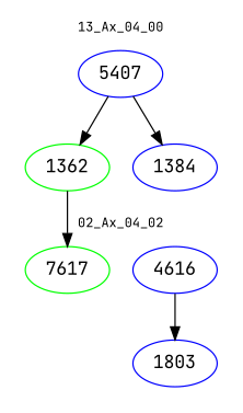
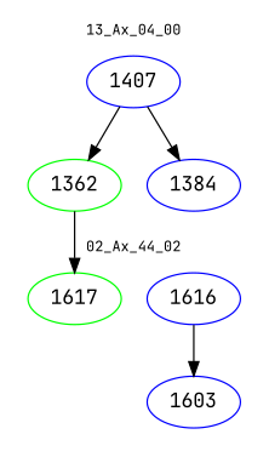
  digraph {
    fontname="JetBrains Mono"
    node [color=blue fontname="JetBrains Mono"]
    edge [color=black fontname="JetBrains Mono"]
-   n1 [label=4616]
-   n2 [label=1803]
-   n3 [color=green label=7617]
-   n4 [label=5407]
+   n1 [label=1616]
+   n2 [label=1603]
+   n3 [color=green label=1617]
+   n4 [label=1407]
    n5 [color=green label=1362]
    n6 [label=1384]
    subgraph cluster_1 {
      color=white
      fontsize=10
-     label="02_Ax_04_02"
+     label="02_Ax_44_02"
      n1
      n2
      n3
    }
    subgraph cluster_2 {
      color=white
      fontsize=10
      label="13_Ax_04_00"
      n4
      n5
      n6
    }
    n1 -> n2
    n4 -> n5
    n4 -> n6
    n5 -> n3
  }
